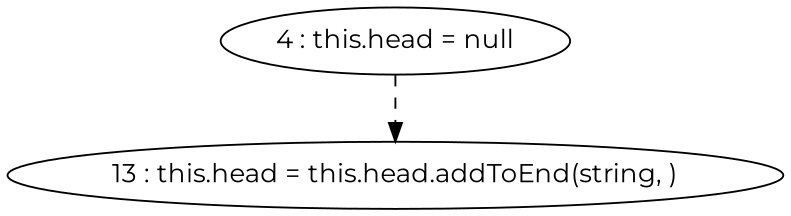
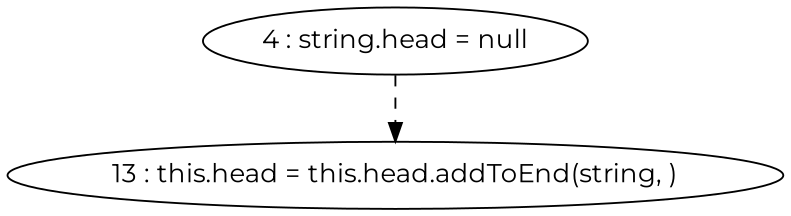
  digraph {
    fontname=Montserrat
    node [fontname=Montserrat]
-   "4 : this.head = null"
+   "4 : this.head = null" [label="4 : string.head = null"]
    "13 : this.head = this.head.addToEnd(string, )"
    "4 : this.head = null" -> "13 : this.head = this.head.addToEnd(string, )" [style=dashed fontname=Montserrat]
  }
